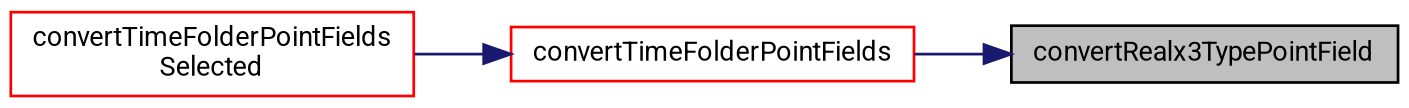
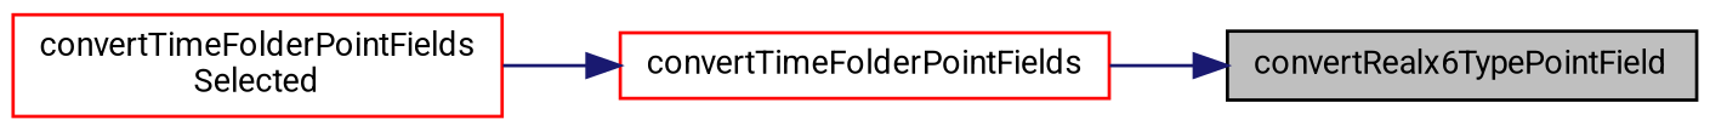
  digraph {
    fontname=Roboto
    rankdir=RL
    node [color=red fillcolor=white fontname=Roboto fontsize=10 shape=record style=filled]
    edge [color=midnightblue dir=back fontname=Roboto fontsize=10 labelfontname=Helvetica labelfontsize=10 style=solid]
-   n1 [color=black fillcolor=grey75 fontcolor=black height=0.2 label=convertRealx3TypePointField width=0.4]
+   n1 [color=black fillcolor=grey75 fontcolor=black height=0.2 label=convertRealx6TypePointField width=0.4]
    n2 [height=0.2 label=convertTimeFolderPointFields width=0.4]
    n3 [height=0.2 label="convertTimeFolderPointFields\lSelected" width=0.4]
    n1 -> n2
    n2 -> n3
  }
